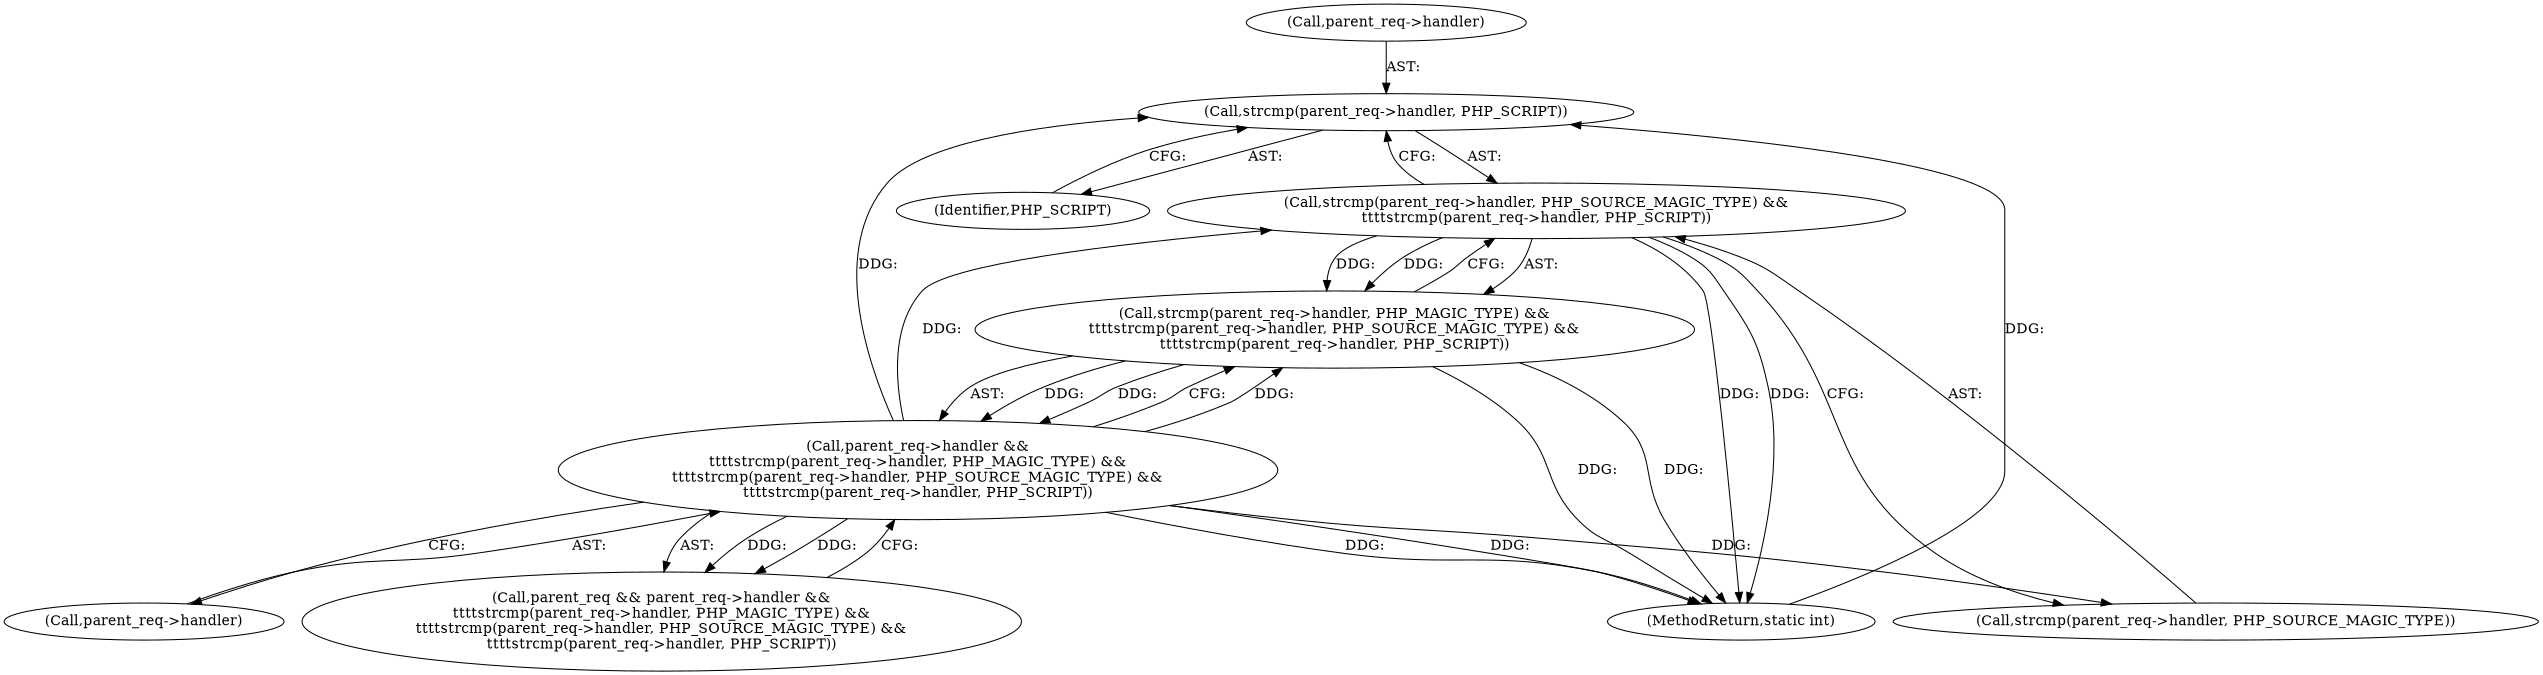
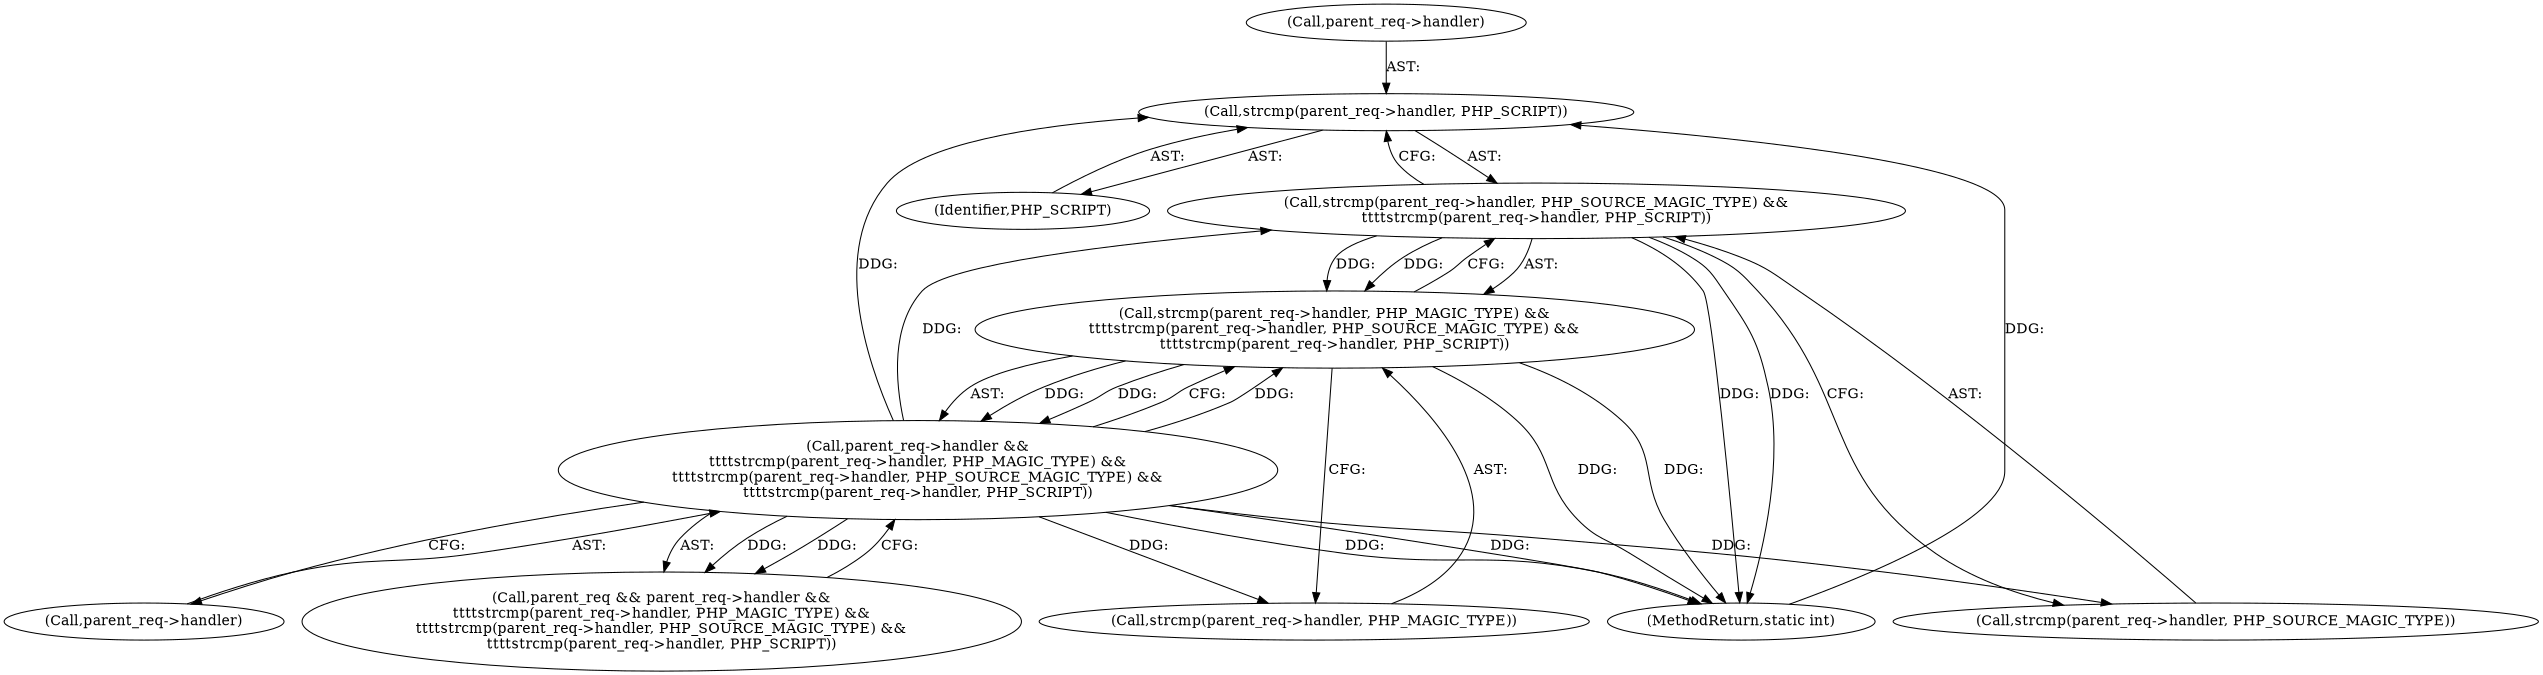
  digraph {
    n1 [label="(Call,strcmp(parent_req->handler, PHP_SCRIPT))"]
    n2 [label="(Call,strcmp(parent_req->handler, PHP_SOURCE_MAGIC_TYPE) &&\n\t\t\t\tstrcmp(parent_req->handler, PHP_SCRIPT))"]
    n3 [label="(Identifier,PHP_SCRIPT)"]
    n4 [label="(MethodReturn,static int)"]
    n5 [label="(Call,strcmp(parent_req->handler, PHP_MAGIC_TYPE) &&\n\t\t\t\tstrcmp(parent_req->handler, PHP_SOURCE_MAGIC_TYPE) &&\n\t\t\t\tstrcmp(parent_req->handler, PHP_SCRIPT))"]
    n6 [label="(Call,strcmp(parent_req->handler, PHP_SOURCE_MAGIC_TYPE))"]
    n7 [label="(Call,parent_req->handler &&\n\t\t\t\tstrcmp(parent_req->handler, PHP_MAGIC_TYPE) &&\n\t\t\t\tstrcmp(parent_req->handler, PHP_SOURCE_MAGIC_TYPE) &&\n\t\t\t\tstrcmp(parent_req->handler, PHP_SCRIPT))"]
    n8 [label="(Call,parent_req->handler)"]
    n9 [label="(Call,parent_req && parent_req->handler &&\n\t\t\t\tstrcmp(parent_req->handler, PHP_MAGIC_TYPE) &&\n\t\t\t\tstrcmp(parent_req->handler, PHP_SOURCE_MAGIC_TYPE) &&\n\t\t\t\tstrcmp(parent_req->handler, PHP_SCRIPT))"]
+   n10 [label="(Call,strcmp(parent_req->handler, PHP_MAGIC_TYPE))"]
    n11 [label="(Call,parent_req->handler)"]
    n1 -> n2 [label="AST: "]
    n1 -> n3 [label="AST: "]
    n2 -> n1 [label="CFG: "]
    n2 -> n4 [label="DDG: "]
    n2 -> n4 [label="DDG: "]
    n2 -> n5 [label="AST: "]
    n2 -> n5 [label="DDG: "]
    n2 -> n5 [label="DDG: "]
    n2 -> n6 [label="CFG: "]
-   n3 -> n1 [label="CFG: "]
+   n3 -> n1 [label="AST: "]
    n4 -> n1 [label="DDG: "]
    n5 -> n2 [label="CFG: "]
    n5 -> n4 [label="DDG: "]
    n5 -> n4 [label="DDG: "]
    n5 -> n7 [label="AST: "]
    n5 -> n7 [label="DDG: "]
    n5 -> n7 [label="DDG: "]
+   n5 -> n10 [label="CFG: "]
    n6 -> n2 [label="AST: "]
    n7 -> n1 [label="DDG: "]
    n7 -> n2 [label="DDG: "]
    n7 -> n4 [label="DDG: "]
    n7 -> n4 [label="DDG: "]
    n7 -> n5 [label="CFG: "]
    n7 -> n5 [label="DDG: "]
    n7 -> n6 [label="DDG: "]
    n7 -> n8 [label="CFG: "]
    n7 -> n9 [label="AST: "]
    n7 -> n9 [label="DDG: "]
    n7 -> n9 [label="DDG: "]
+   n7 -> n10 [label="DDG: "]
    n8 -> n7 [label="AST: "]
    n9 -> n7 [label="CFG: "]
+   n10 -> n5 [label="AST: "]
    n11 -> n1 [label="AST: "]
  }
